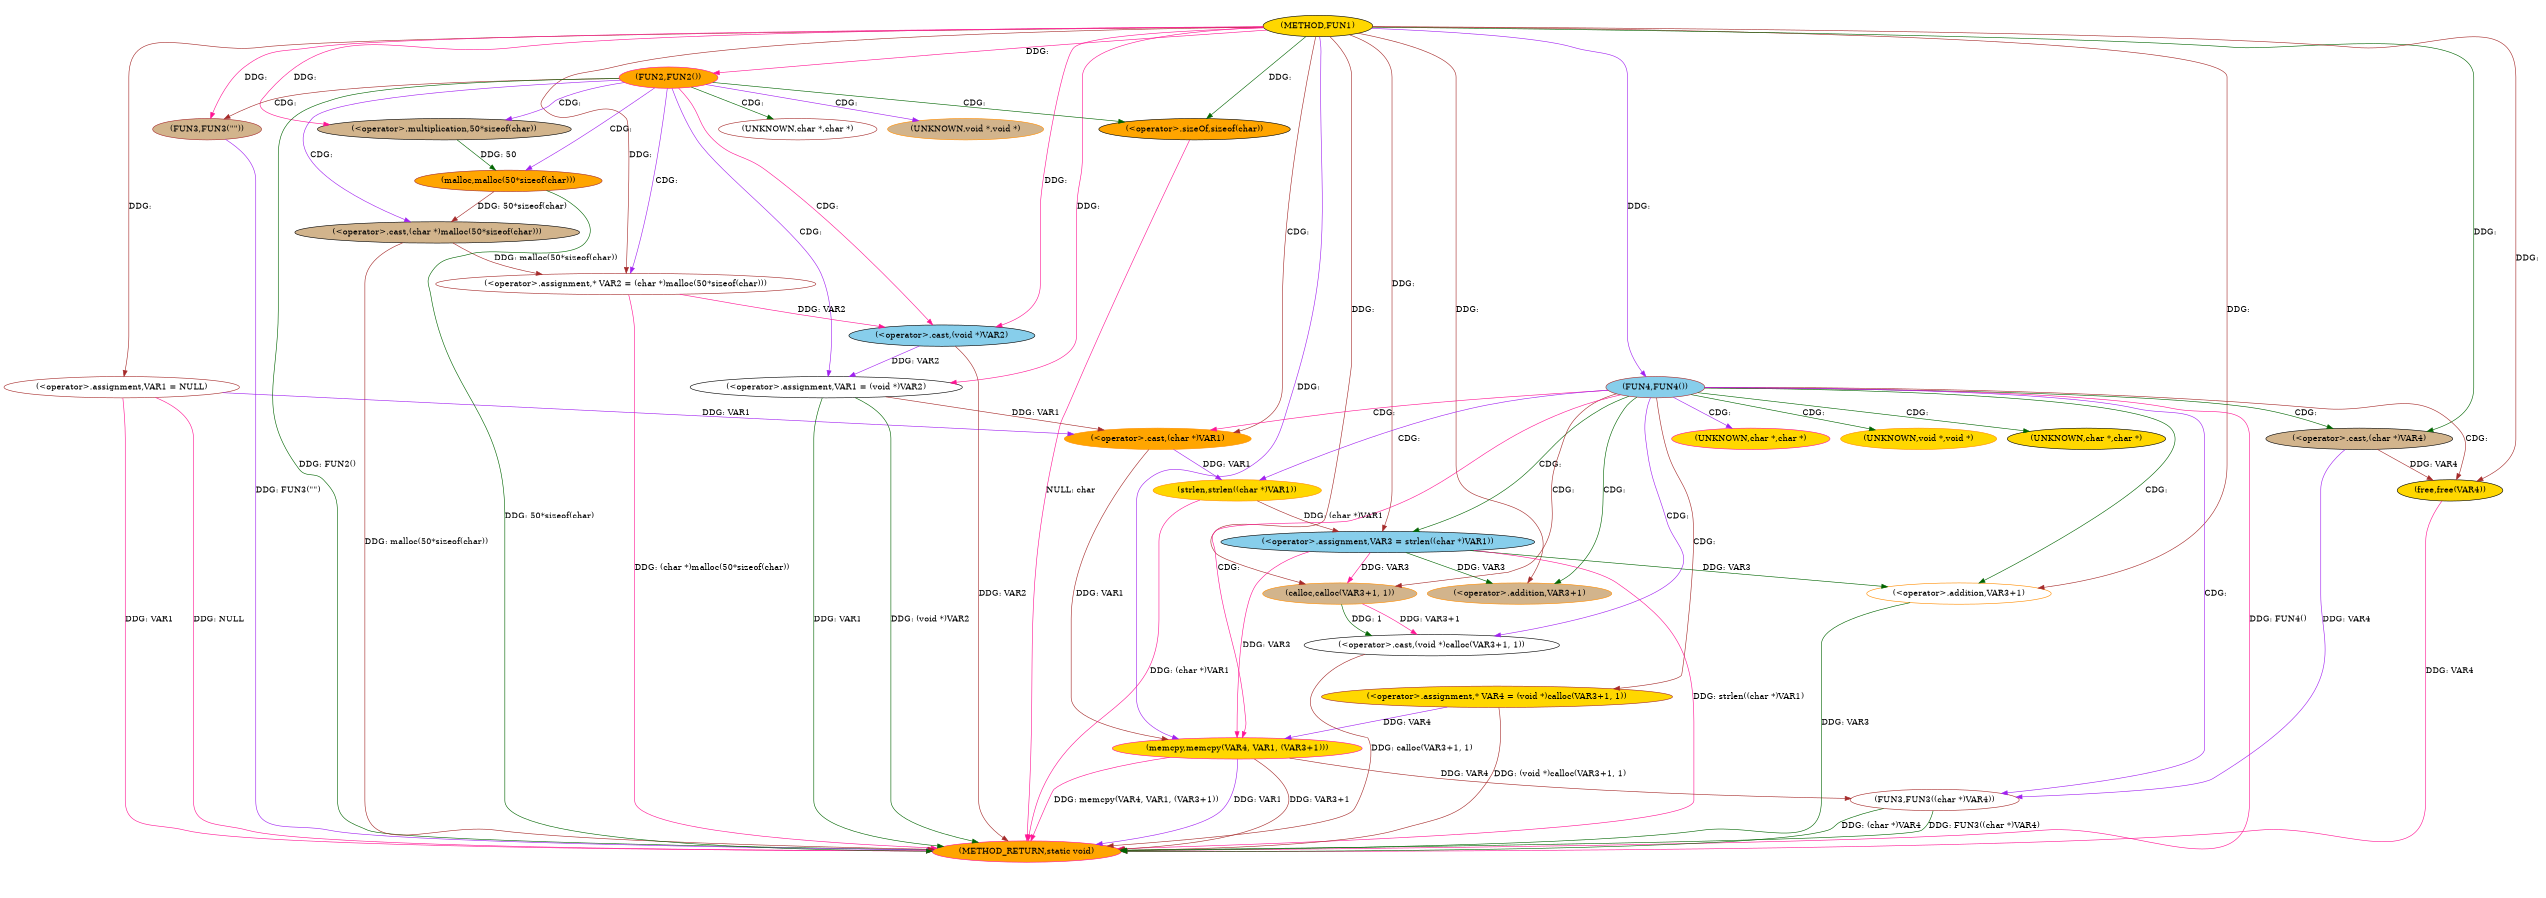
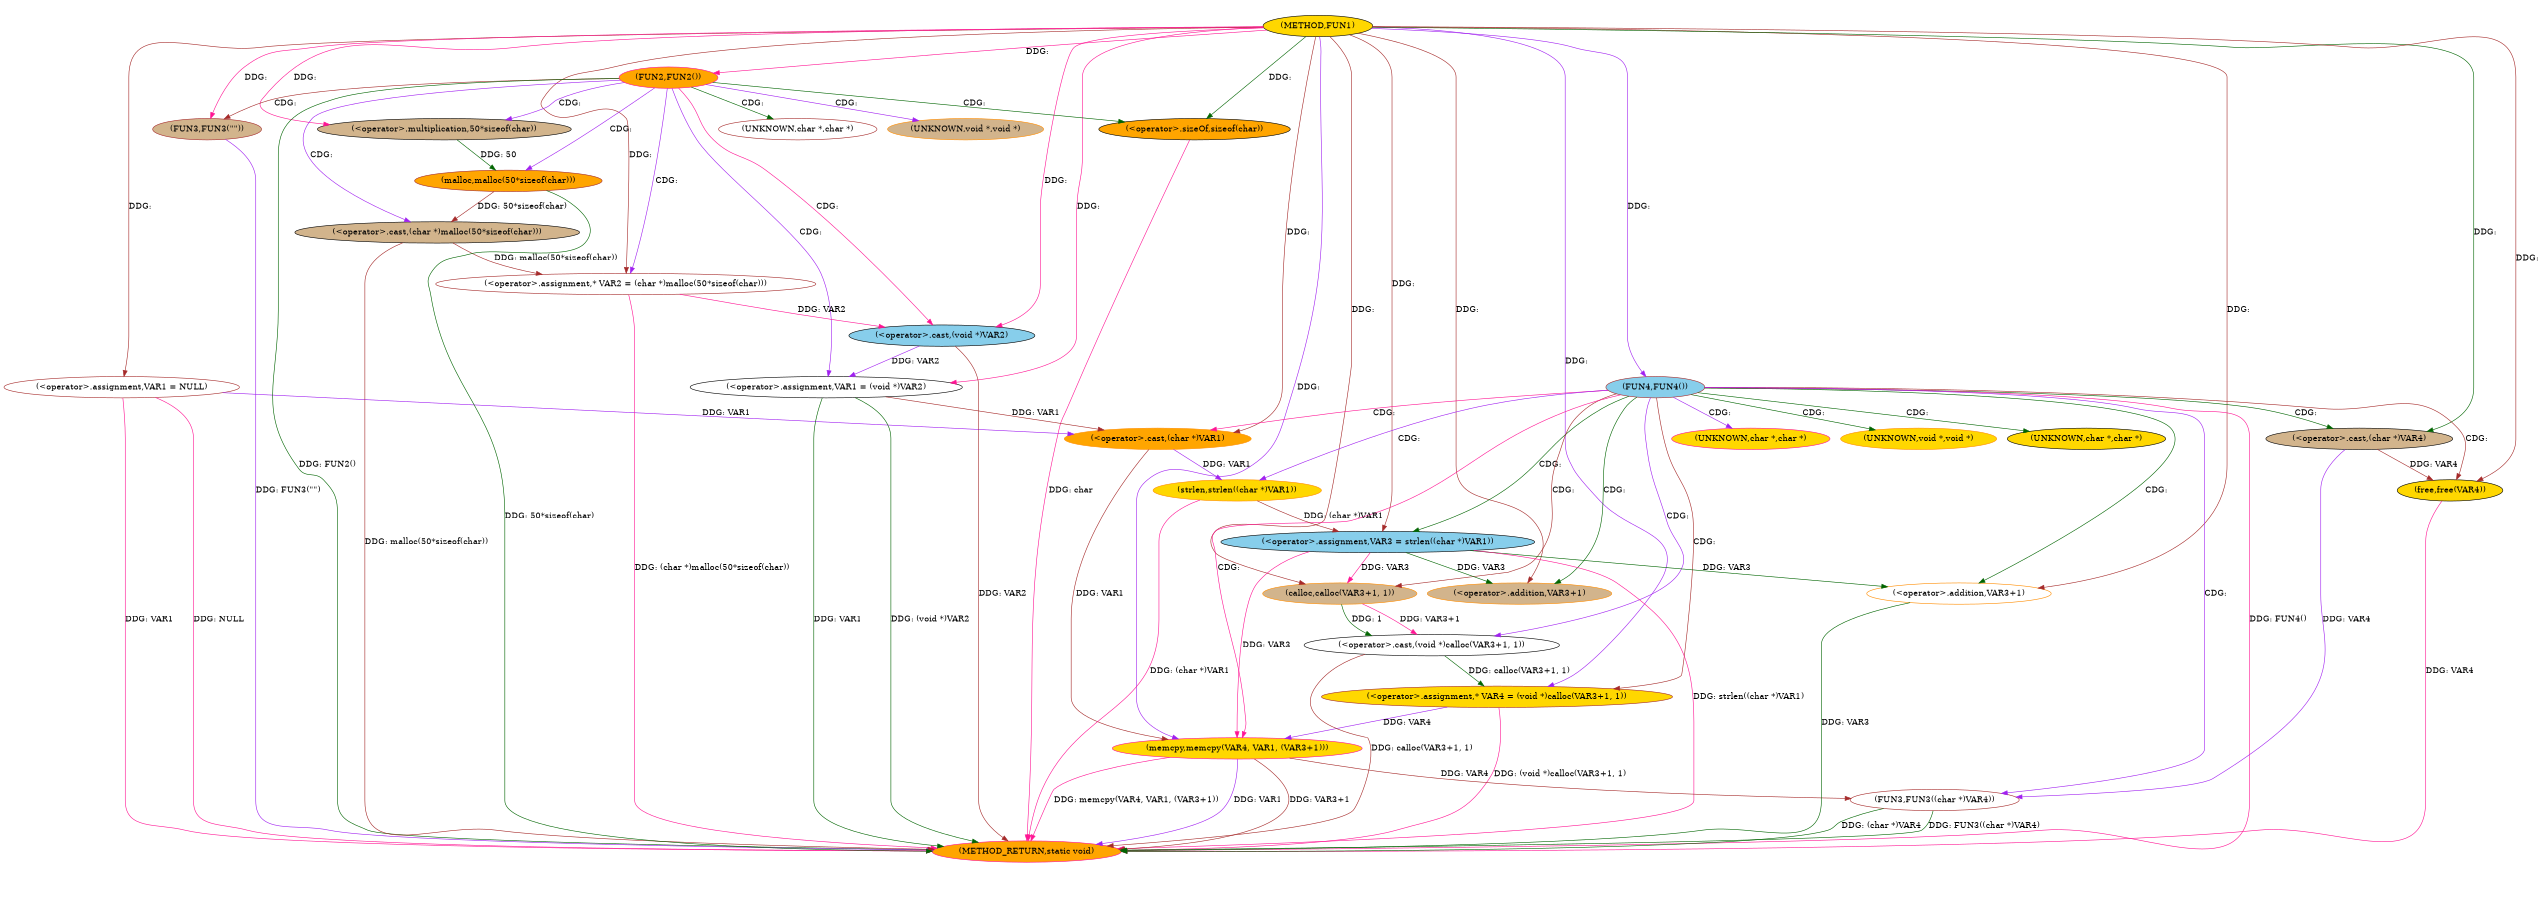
  digraph {
    node [color=black fillcolor=gold style=filled]
    edge [color=brown]
    n1 [label="(METHOD,FUN1)"]
    n2 [color=brown fillcolor=white label="(<operator>.assignment,VAR1 = NULL)"]
    n3 [color=deeppink fillcolor=orange label="(FUN2,FUN2())"]
    n4 [color=brown fillcolor=tan label="(FUN3,FUN3(\"\"))"]
    n5 [color=brown fillcolor=white label="(<operator>.assignment,* VAR2 = (char *)malloc(50*sizeof(char)))"]
    n6 [fillcolor=tan label="(<operator>.multiplication,50*sizeof(char))"]
    n7 [fillcolor=orange label="(<operator>.sizeOf,sizeof(char))"]
    n8 [fillcolor=white label="(<operator>.assignment,VAR1 = (void *)VAR2)"]
    n9 [fillcolor=skyblue label="(<operator>.cast,(void *)VAR2)"]
    n10 [color=brown fillcolor=skyblue label="(FUN4,FUN4())"]
    n11 [fillcolor=skyblue label="(<operator>.assignment,VAR3 = strlen((char *)VAR1))"]
    n12 [color=darkorange fillcolor=orange label="(<operator>.cast,(char *)VAR1)"]
    n13 [color=brown label="(<operator>.assignment,* VAR4 = (void *)calloc(VAR3+1, 1))"]
    n14 [color=darkorange fillcolor=tan label="(calloc,calloc(VAR3+1, 1))"]
    n15 [color=darkorange fillcolor=tan label="(<operator>.addition,VAR3+1)"]
    n16 [color=deeppink label="(memcpy,memcpy(VAR4, VAR1, (VAR3+1)))"]
    n17 [color=darkorange fillcolor=white label="(<operator>.addition,VAR3+1)"]
    n18 [fillcolor=tan label="(<operator>.cast,(char *)VAR4)"]
    n19 [label="(free,free(VAR4))"]
    n20 [color=deeppink fillcolor=orange label="(METHOD_RETURN,static void)"]
    n21 [fillcolor=tan label="(<operator>.cast,(char *)malloc(50*sizeof(char)))"]
    n22 [color=brown fillcolor=orange label="(malloc,malloc(50*sizeof(char)))"]
    n23 [color=brown fillcolor=white label="(UNKNOWN,char *,char *)"]
    n24 [color=darkorange fillcolor=tan label="(UNKNOWN,void *,void *)"]
    n25 [color=darkorange label="(strlen,strlen((char *)VAR1))"]
    n26 [fillcolor=white label="(<operator>.cast,(void *)calloc(VAR3+1, 1))"]
    n27 [color=brown fillcolor=white label="(FUN3,FUN3((char *)VAR4))"]
    n28 [color=deeppink label="(UNKNOWN,char *,char *)"]
    n29 [color=darkorange label="(UNKNOWN,void *,void *)"]
    n30 [label="(UNKNOWN,char *,char *)"]
    n1 -> n2 [label="DDG: "]
    n1 -> n3 [color=deeppink label="DDG: "]
    n1 -> n4 [color=deeppink label="DDG: "]
    n1 -> n5 [label="DDG: "]
    n1 -> n6 [color=deeppink label="DDG: "]
    n1 -> n7 [color=darkgreen label="DDG: "]
    n1 -> n8 [color=deeppink label="DDG: "]
    n1 -> n9 [color=deeppink label="DDG: "]
    n1 -> n10 [color=purple label="DDG: "]
    n1 -> n11 [label="DDG: "]
-   n1 -> n12 [label="CDG: "]
+   n1 -> n12 [label="DDG: "]
+   n1 -> n13 [color=purple label="DDG: "]
    n1 -> n14 [label="DDG: "]
    n1 -> n15 [label="DDG: "]
    n1 -> n16 [color=purple label="DDG: "]
    n1 -> n17 [label="DDG: "]
    n1 -> n18 [color=darkgreen label="DDG: "]
    n1 -> n19 [label="DDG: "]
    n2 -> n12 [color=purple label="DDG: VAR1"]
    n2 -> n20 [color=deeppink label="DDG: VAR1"]
    n2 -> n20 [color=deeppink label="DDG: NULL"]
    n3 -> n4 [label="CDG: "]
    n3 -> n5 [color=purple label="CDG: "]
    n3 -> n6 [color=purple label="CDG: "]
    n3 -> n7 [color=darkgreen label="CDG: "]
    n3 -> n8 [color=purple label="CDG: "]
    n3 -> n9 [color=deeppink label="CDG: "]
    n3 -> n20 [color=darkgreen label="DDG: FUN2()"]
    n3 -> n21 [color=purple label="CDG: "]
    n3 -> n22 [color=purple label="CDG: "]
    n3 -> n23 [color=darkgreen label="CDG: "]
    n3 -> n24 [color=purple label="CDG: "]
    n4 -> n20 [color=purple label="DDG: FUN3(\"\")"]
    n5 -> n9 [color=deeppink label="DDG: VAR2"]
    n5 -> n20 [color=deeppink label="DDG: (char *)malloc(50*sizeof(char))"]
    n6 -> n22 [color=darkgreen label="DDG: 50"]
-   n7 -> n20 [color=deeppink label="NULL: char"]
+   n7 -> n20 [color=deeppink label="DDG: char"]
    n8 -> n12 [label="DDG: VAR1"]
    n8 -> n20 [color=darkgreen label="DDG: VAR1"]
    n8 -> n20 [color=darkgreen label="DDG: (void *)VAR2"]
    n9 -> n8 [color=purple label="DDG: VAR2"]
    n9 -> n20 [label="DDG: VAR2"]
    n10 -> n11 [color=darkgreen label="CDG: "]
    n10 -> n12 [color=deeppink label="CDG: "]
    n10 -> n13 [label="CDG: "]
    n10 -> n14 [label="CDG: "]
    n10 -> n15 [color=darkgreen label="CDG: "]
    n10 -> n16 [color=deeppink label="CDG: "]
    n10 -> n17 [color=darkgreen label="CDG: "]
    n10 -> n18 [color=darkgreen label="CDG: "]
    n10 -> n19 [label="CDG: "]
    n10 -> n20 [color=deeppink label="DDG: FUN4()"]
    n10 -> n25 [color=purple label="CDG: "]
    n10 -> n26 [color=purple label="CDG: "]
    n10 -> n27 [color=purple label="CDG: "]
    n10 -> n28 [color=purple label="CDG: "]
    n10 -> n29 [color=darkgreen label="CDG: "]
    n10 -> n30 [color=darkgreen label="CDG: "]
    n11 -> n14 [color=deeppink label="DDG: VAR3"]
    n11 -> n15 [color=darkgreen label="DDG: VAR3"]
    n11 -> n16 [color=deeppink label="DDG: VAR3"]
    n11 -> n17 [color=darkgreen label="DDG: VAR3"]
    n11 -> n20 [color=deeppink label="DDG: strlen((char *)VAR1)"]
    n12 -> n16 [label="DDG: VAR1"]
    n12 -> n25 [color=purple label="DDG: VAR1"]
    n13 -> n16 [color=purple label="DDG: VAR4"]
-   n13 -> n20 [label="DDG: (void *)calloc(VAR3+1, 1)"]
+   n13 -> n20 [color=deeppink label="DDG: (void *)calloc(VAR3+1, 1)"]
    n14 -> n26 [color=deeppink label="DDG: VAR3+1"]
    n14 -> n26 [color=darkgreen label="DDG: 1"]
    n16 -> n20 [color=purple label="DDG: VAR1"]
    n16 -> n20 [label="DDG: VAR3+1"]
    n16 -> n20 [color=deeppink label="DDG: memcpy(VAR4, VAR1, (VAR3+1))"]
    n16 -> n27 [label="DDG: VAR4"]
    n17 -> n20 [color=darkgreen label="DDG: VAR3"]
    n18 -> n19 [label="DDG: VAR4"]
    n18 -> n27 [color=purple label="DDG: VAR4"]
    n19 -> n20 [color=deeppink label="DDG: VAR4"]
    n21 -> n5 [label="DDG: malloc(50*sizeof(char))"]
    n21 -> n20 [label="DDG: malloc(50*sizeof(char))"]
    n22 -> n20 [color=darkgreen label="DDG: 50*sizeof(char)"]
    n22 -> n21 [label="DDG: 50*sizeof(char)"]
    n25 -> n11 [label="DDG: (char *)VAR1"]
    n25 -> n20 [color=deeppink label="DDG: (char *)VAR1"]
+   n26 -> n13 [color=darkgreen label="DDG: calloc(VAR3+1, 1)"]
    n26 -> n20 [label="DDG: calloc(VAR3+1, 1)"]
    n27 -> n20 [color=darkgreen label="DDG: (char *)VAR4"]
    n27 -> n20 [color=darkgreen label="DDG: FUN3((char *)VAR4)"]
  }
